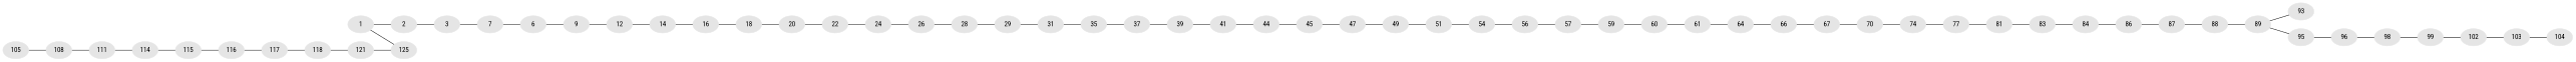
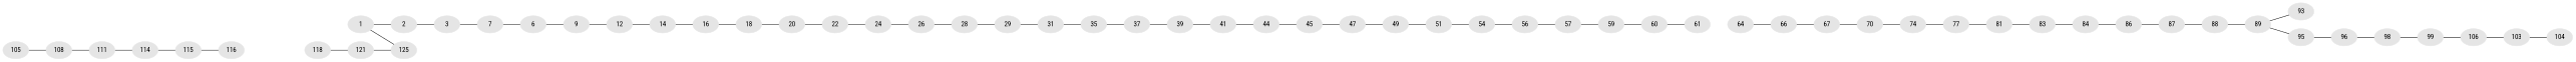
  graph {
    fontname="Roboto Condensed"
    rankdir=LR
    node [color=gray90 fontname="Roboto Condensed" style=filled]
    edge [fontname="Roboto Condensed"]
    1
    2
    125 [super="+126"]
    3
    n5 [label=7 super="+5"]
    6 [super="+7"]
    9 [super="+10"]
    12 [super="+13"]
    14 [super="+15"]
    16 [super="+17"]
    18 [super="+19"]
    20 [super="+21"]
    22 [super="+23"]
    24 [super="+25"]
    26 [super="+27"]
    28
    29 [super="+30"]
    31 [super="+32"]
    35 [super="+36"]
    37 [super="+38"]
    39 [super="+40"]
    41 [super="+42"]
    44
    45 [super="+46"]
    47 [super="+48"]
    49 [super="+50"]
    51 [super="+52"]
    54 [super="+55"]
    56
    57 [super="+58"]
    59
    60
    61 [super="+62"]
    64 [super="+65"]
    66
    67 [super="+68"]
    70 [super="+71"]
    74 [super="+75"]
    77 [super="+78"]
    81 [super="+82"]
    83
    84 [super="+85"]
    86
    87
    88
    89 [super="+90"]
    93 [super="+94"]
    95
    96 [super="+97"]
    98
    99 [super="+100"]
-   102
+   102 [label=106]
    103
    104
    105 [super="+106"]
    108 [super="+109"]
    111 [super="+112"]
    114
    115
    116
-   117
    118 [super="+119"]
    121 [super="+122"]
    1 -- 2
    1 -- 125
    2 -- 3
    3 -- n5
    n5 -- 6
    6 -- 9
    9 -- 12
    12 -- 14
    14 -- 16
    16 -- 18
    18 -- 20
    20 -- 22
    22 -- 24
    24 -- 26
    26 -- 28
    28 -- 29
    29 -- 31
    31 -- 35
    35 -- 37
    37 -- 39
    39 -- 41
    41 -- 44
    44 -- 45
    45 -- 47
    47 -- 49
    49 -- 51
    51 -- 54
    54 -- 56
    56 -- 57
    57 -- 59
    59 -- 60
    60 -- 61
-   61 -- 64
    64 -- 66
    66 -- 67
    67 -- 70
    70 -- 74
    74 -- 77
    77 -- 81
    81 -- 83
    83 -- 84
    84 -- 86
    86 -- 87
    87 -- 88
    88 -- 89
    89 -- 93
    89 -- 95
    95 -- 96
    96 -- 98
    98 -- 99
    99 -- 102
    102 -- 103
    103 -- 104
    105 -- 108
    108 -- 111
    111 -- 114
    114 -- 115
    115 -- 116
-   116 -- 117
-   117 -- 118
    118 -- 121
    121 -- 125
  }
